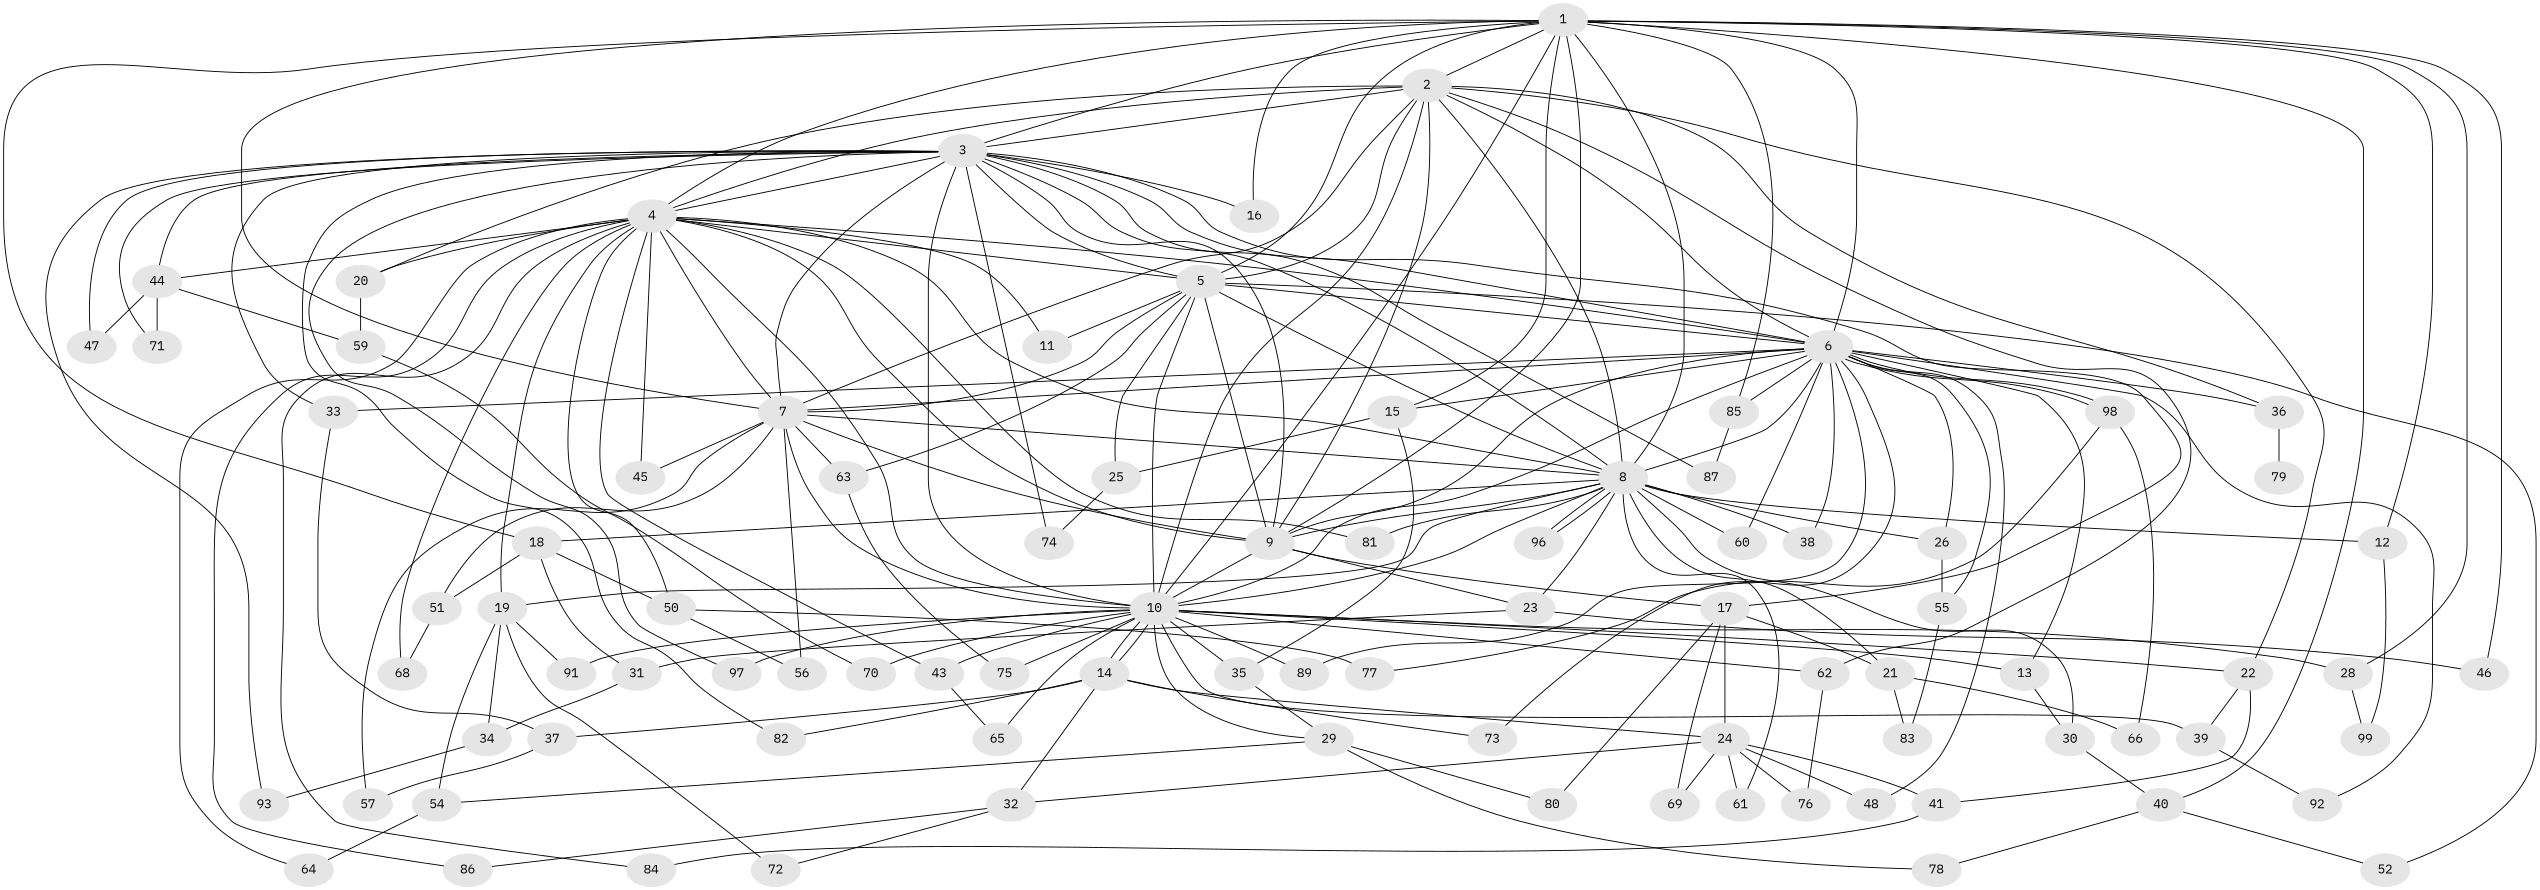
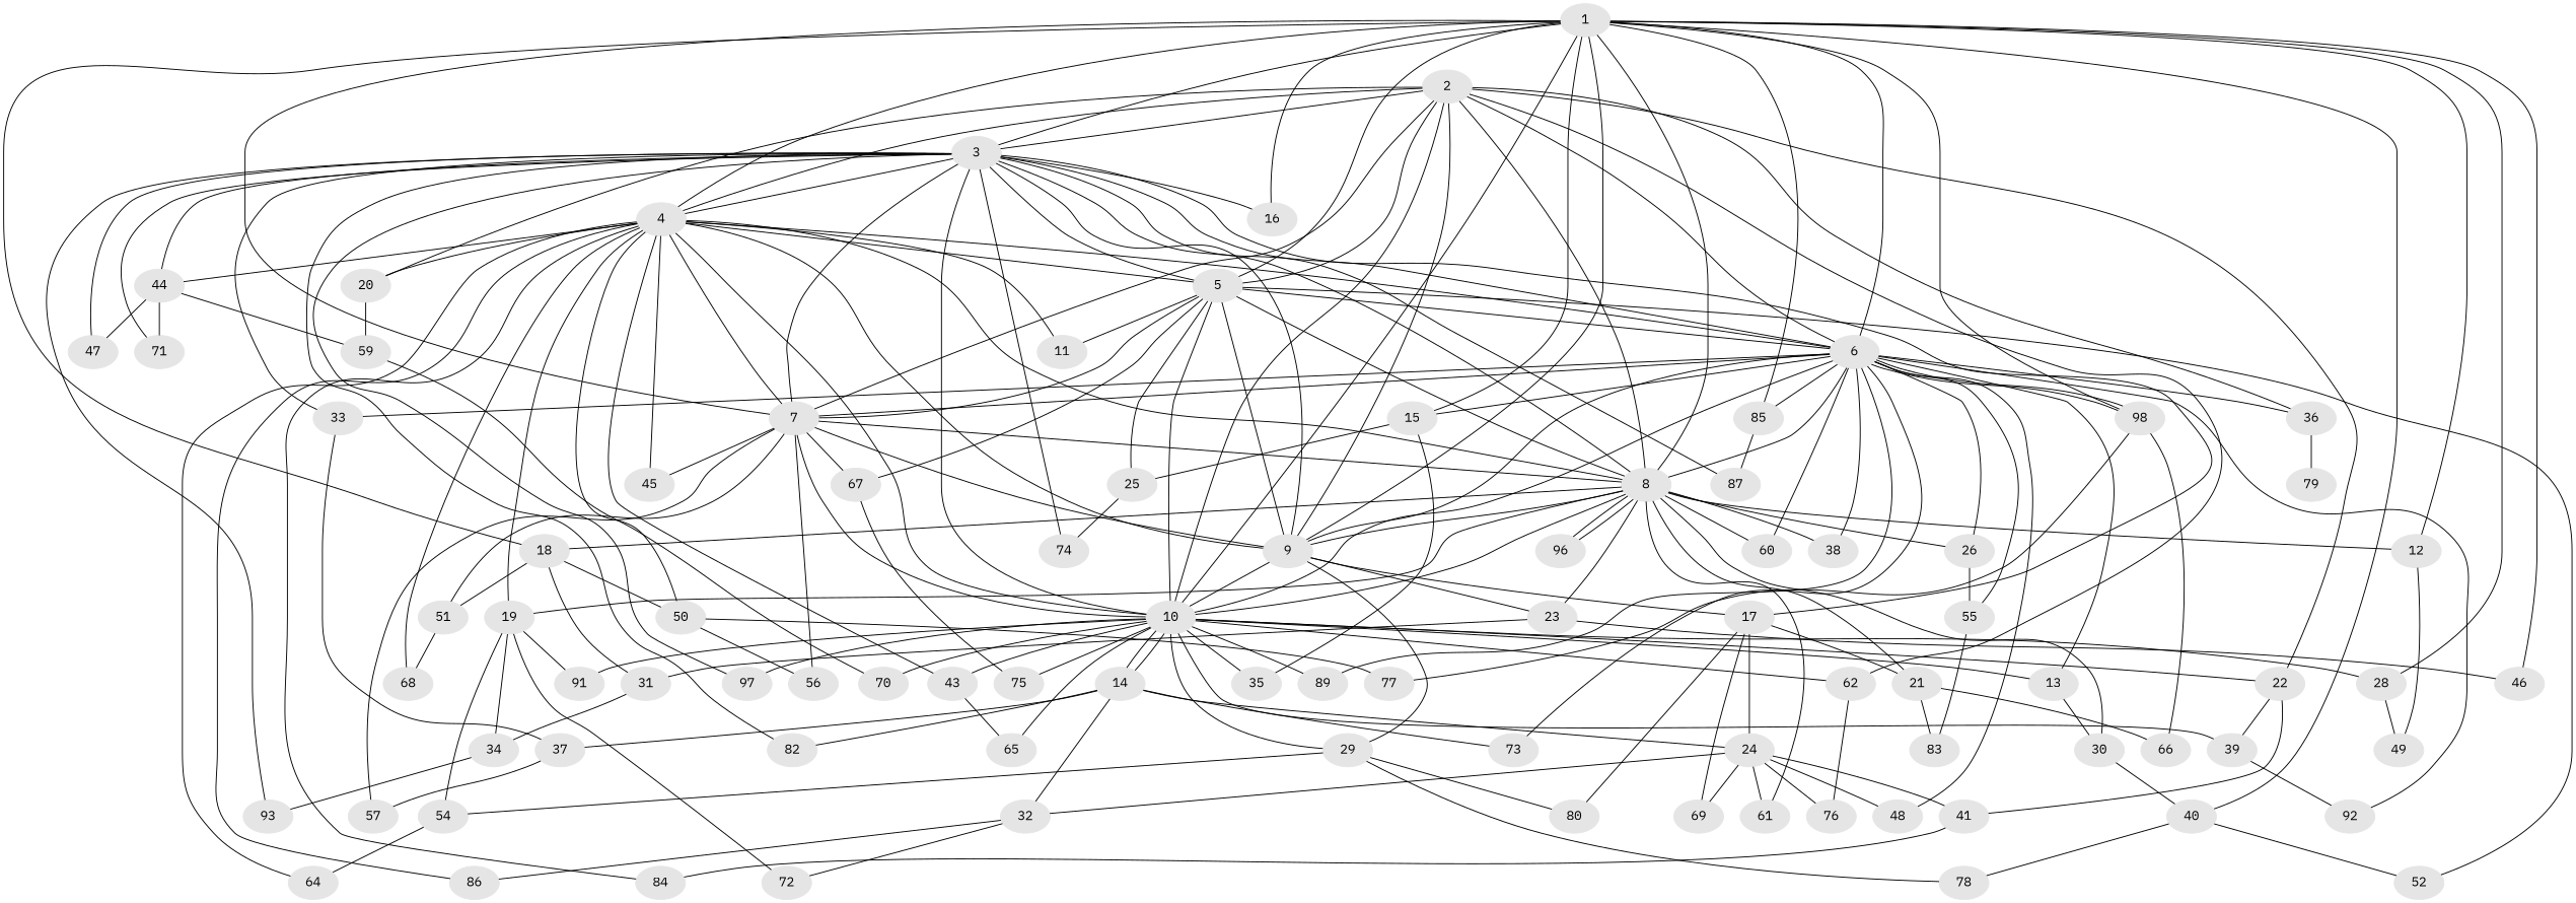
  graph {
    fontname="IBM Plex Mono"
    node [color=gray90 fontname="IBM Plex Mono" style=filled]
    edge [fontname="IBM Plex Mono"]
    1
    2
    3
    4
    5
    6
    7
    8
    9
    10
    12
    15
    16
    18
    28
    40
    46
    85
    36
    20
    22
    62
    17
    n24 [label=97]
    33
    44
    47
    n28 [label=93]
    71
    74
    82
    87
    11
    19
    43
    45
    50
    64
    68
-   81
    84
    86
    25
    52
-   67 [label=63]
+   67
    13
    26
    38
    n49 [label=92]
    48
    55
    n52 [label=98]
    60
    73
    89
    51
    56
    57
    21
    23
    30
    61
    n63 [label=96]
    29
    14
    35
    39
    65
    70
    75
    91
-   49 [label=99]
+   49
    31
    79
    78
    59
    41
    76
    24
    69
    80
    37
    34
    54
    72
    77
    83
    66
    32
-   1 -- 2
+   1 -- n52
    1 -- 3
    1 -- 4
    1 -- 5
    1 -- 6
    1 -- 7
    1 -- 8
    1 -- 9
    1 -- 10
    1 -- 12
    1 -- 15
    1 -- 16
    1 -- 18
    1 -- 28
    1 -- 40
    1 -- 46
    1 -- 85
    2 -- 3
    2 -- 4
    2 -- 5
    2 -- 6
    2 -- 7
    2 -- 8
    2 -- 9
    2 -- 10
    2 -- 36
    2 -- 20
    2 -- 22
    2 -- 62
    3 -- 4
    3 -- 5
    3 -- 6
    3 -- 7
    3 -- 8
    3 -- 9
    3 -- 10
    3 -- 16
    3 -- 17
    3 -- n24
    3 -- 33
    3 -- 44
    3 -- 47
    3 -- n28
    3 -- 71
    3 -- 74
    3 -- 82
    3 -- 87
    4 -- 5
    4 -- 6
    4 -- 7
    4 -- 8
    4 -- 9
    4 -- 10
    4 -- 20
    4 -- 44
    4 -- 11
    4 -- 19
    4 -- 43
    4 -- 45
    4 -- 50
    4 -- 64
    4 -- 68
-   4 -- 81
    4 -- 84
    4 -- 86
    5 -- 6
    5 -- 7
    5 -- 8
    5 -- 9
    5 -- 10
    5 -- 11
    5 -- 25
    5 -- 52
    5 -- 67
    6 -- 7
    6 -- 8
    6 -- 9
    6 -- 10
    6 -- 15
    6 -- 85
    6 -- 36
    6 -- 33
    6 -- 13
    6 -- 26
    6 -- 38
    6 -- n49
    6 -- 48
    6 -- 55
    6 -- n52
    6 -- n52
    6 -- 60
    6 -- 73
    6 -- 89
    7 -- 8
    7 -- 9
    7 -- 10
    7 -- 45
    7 -- 67
    7 -- 51
    7 -- 56
    7 -- 57
    8 -- 9
    8 -- 10
    8 -- 12
    8 -- 18
    8 -- 19
-   8 -- 81
    8 -- 26
    8 -- 38
    8 -- 60
    8 -- 21
    8 -- 23
    8 -- 30
    8 -- 61
    8 -- n63
    8 -- n63
    9 -- 10
    9 -- 17
    9 -- 23
-   35 -- 29
+   9 -- 29
    10 -- 28
    10 -- 22
    10 -- 62
    10 -- n24
    10 -- 43
    10 -- 13
    10 -- 89
    10 -- 29
    10 -- 14
    10 -- 14
    10 -- 35
    10 -- 39
    10 -- 65
    10 -- 70
    10 -- 75
    10 -- 91
    12 -- 49
    15 -- 25
    15 -- 35
    18 -- 50
    18 -- 51
    18 -- 31
    28 -- 49
    40 -- 52
    40 -- 78
    85 -- 87
    36 -- 79
    20 -- 59
    22 -- 39
    22 -- 41
    62 -- 76
    17 -- 21
    17 -- 24
    17 -- 69
    17 -- 80
    33 -- 37
    44 -- 47
    44 -- 71
    44 -- 59
    19 -- 91
    19 -- 34
    19 -- 54
    19 -- 72
    43 -- 65
    50 -- 56
    50 -- 77
    25 -- 74
    67 -- 75
    13 -- 30
    26 -- 55
    55 -- 83
    n52 -- 77
    n52 -- 66
    51 -- 68
    21 -- 83
    21 -- 66
    23 -- 46
    23 -- 31
    30 -- 40
    29 -- 78
    29 -- 80
    29 -- 54
    14 -- 82
    14 -- 73
    14 -- 24
    14 -- 37
    14 -- 32
    39 -- n49
    31 -- 34
    59 -- 70
    41 -- 84
    24 -- 48
    24 -- 61
    24 -- 41
    24 -- 76
    24 -- 69
    24 -- 32
    37 -- 57
    34 -- n28
    54 -- 64
    32 -- 86
    32 -- 72
  }
